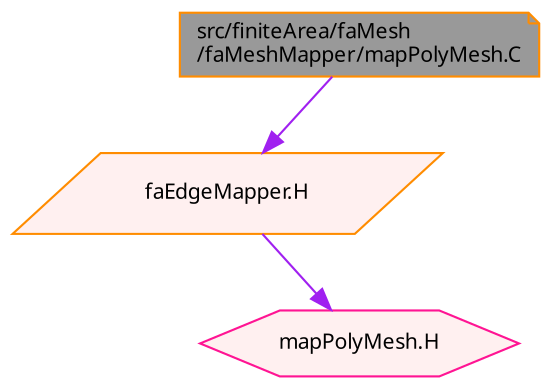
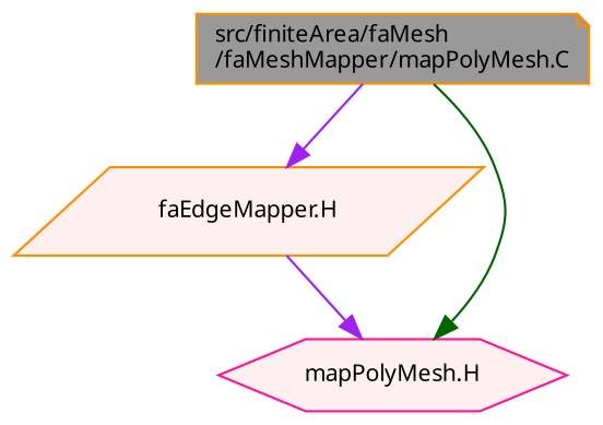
  digraph {
    fontname="Noto Sans"
    node [color=darkorange fillcolor="#FFF0F0" fontname="Noto Sans" fontsize=10 style=filled]
    edge [color=purple fontname="Noto Sans" fontsize=10 labelfontname=Helvetica labelfontsize=10 style=solid]
    n1 [fillcolor=grey60 fontcolor=black height=0.2 label="src/finiteArea/faMesh\l/faMeshMapper/mapPolyMesh.C" shape=note width=0.4]
    n2 [height=0.2 label="faEdgeMapper.H" shape=parallelogram width=0.4]
    n3 [color=deeppink height=0.2 label="mapPolyMesh.H" shape=hexagon width=0.4]
    n1 -> n2
+   n1 -> n3 [color=darkgreen]
    n2 -> n3
  }
